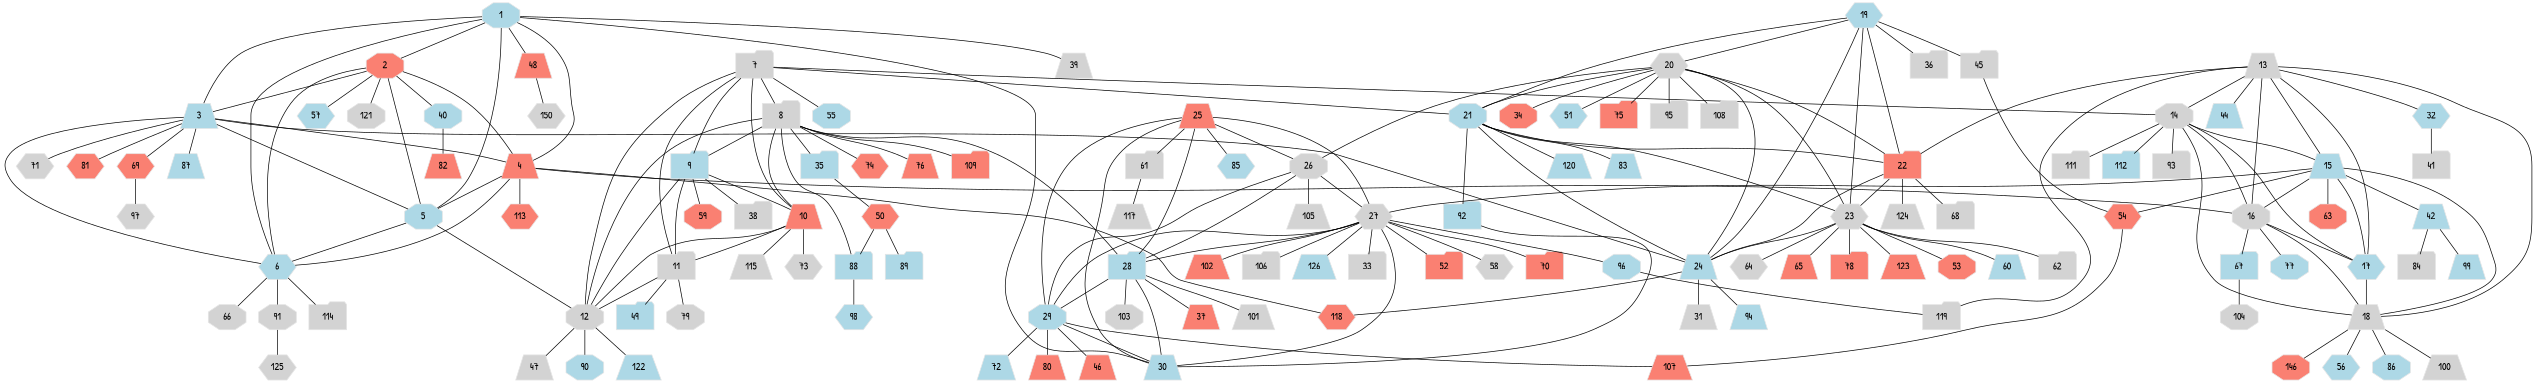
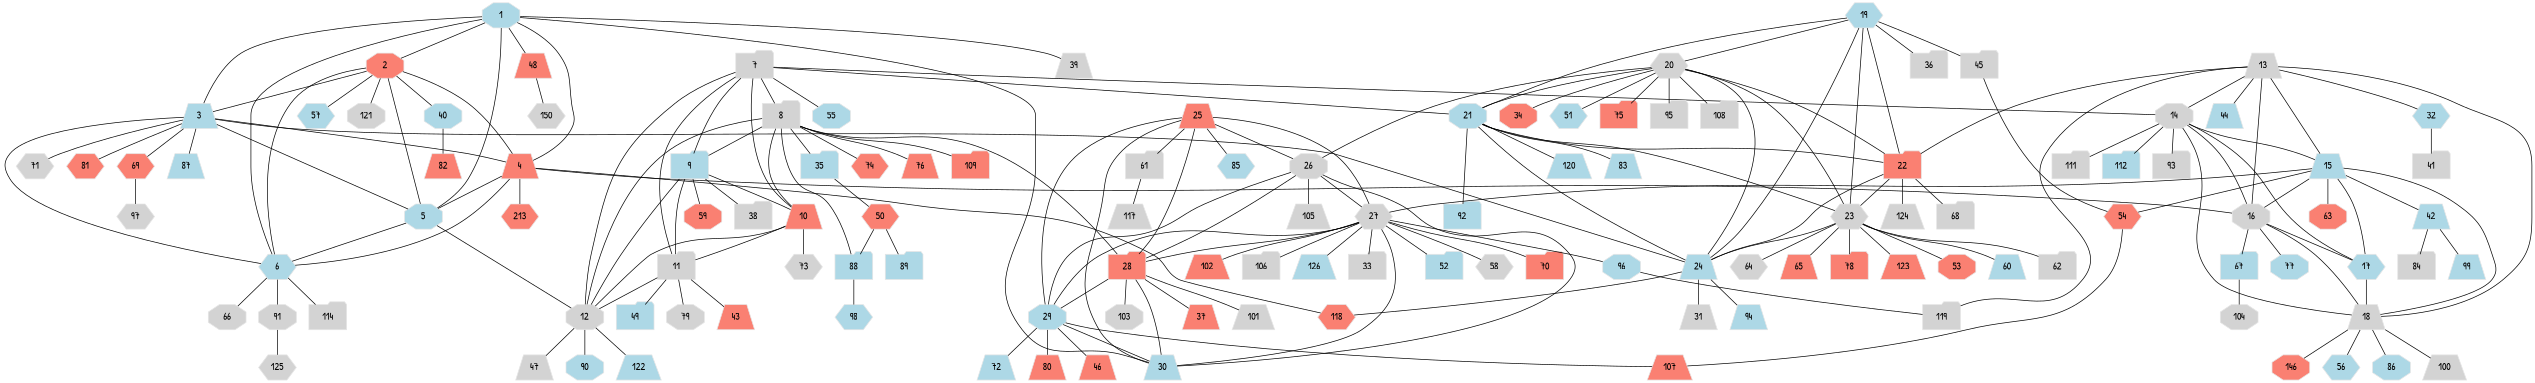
  graph {
    fontname="Patrick Hand"
    node [color=gray90 fillcolor=lightgrey fontname="Patrick Hand" shape=trapezium style=filled]
    edge [fontname="Patrick Hand"]
    1 [fillcolor=lightblue shape=octagon]
    2 [fillcolor=salmon shape=octagon]
    3 [fillcolor=lightblue]
    4 [fillcolor=salmon]
    5 [fillcolor=lightblue shape=octagon]
    6 [fillcolor=lightblue shape=hexagon]
    30 [fillcolor=lightblue]
    39
    48 [fillcolor=salmon]
    40 [fillcolor=lightblue shape=octagon]
    57 [fillcolor=lightblue shape=hexagon]
    121 [shape=octagon]
    24 [fillcolor=lightblue]
    69 [fillcolor=salmon shape=hexagon]
    71 [shape=hexagon]
    81 [fillcolor=salmon shape=hexagon]
    87 [fillcolor=lightblue]
    16 [shape=octagon]
-   113 [fillcolor=salmon shape=hexagon]
+   113 [fillcolor=salmon shape=hexagon label=213]
    118 [fillcolor=salmon shape=hexagon]
    12 [shape=octagon]
    66 [shape=octagon]
    91 [shape=octagon]
    114 [shape=folder]
    n25 [label=150 shape=hexagon]
    82 [fillcolor=salmon]
    31
    94 [fillcolor=lightblue]
    97 [shape=hexagon]
    17 [fillcolor=lightblue shape=hexagon]
    18
    67 [fillcolor=lightblue shape=folder]
    77 [fillcolor=lightblue shape=octagon]
    47
    90 [fillcolor=lightblue shape=octagon]
    122 [fillcolor=lightblue]
    125 [shape=hexagon]
    7 [shape=folder]
    8 [shape=folder]
    9 [fillcolor=lightblue shape=folder]
    10 [fillcolor=salmon]
    11 [shape=folder]
    14 [shape=octagon]
    21 [fillcolor=lightblue shape=octagon]
    55 [fillcolor=lightblue shape=octagon]
-   28 [fillcolor=lightblue shape=folder]
+   28 [fillcolor=salmon shape=folder]
    35 [fillcolor=lightblue shape=folder]
    74 [fillcolor=salmon shape=hexagon]
    76 [fillcolor=salmon]
    109 [fillcolor=salmon shape=folder]
    88 [fillcolor=lightblue shape=folder]
    38 [shape=folder]
    59 [fillcolor=salmon shape=octagon]
    73 [shape=hexagon]
-   115
+   43 [fillcolor=salmon]
    49 [fillcolor=lightblue shape=folder]
    79 [shape=octagon]
    15 [fillcolor=lightblue]
    93 [shape=folder]
    111 [shape=folder]
    112 [fillcolor=lightblue shape=folder]
    22 [fillcolor=salmon shape=folder]
    23 [shape=hexagon]
    83 [fillcolor=lightblue]
    92 [fillcolor=lightblue shape=folder]
    120 [fillcolor=lightblue]
    29 [fillcolor=lightblue shape=octagon]
    37 [fillcolor=salmon]
    101
    103 [shape=octagon]
    50 [fillcolor=salmon shape=hexagon]
    13
    32 [fillcolor=lightblue shape=hexagon]
    44 [fillcolor=lightblue]
    119 [shape=folder]
    27 [shape=hexagon]
    42 [fillcolor=lightblue]
    54 [fillcolor=salmon shape=hexagon]
    63 [fillcolor=salmon shape=octagon]
    56 [fillcolor=lightblue shape=hexagon]
    86 [fillcolor=lightblue shape=octagon]
    100
    n84 [fillcolor=salmon label=146 shape=octagon]
    68 [shape=folder]
    124
    41 [shape=folder]
    33 [shape=folder]
-   52 [fillcolor=salmon shape=folder]
+   52 [fillcolor=lightblue shape=folder]
    58 [shape=hexagon]
    70 [fillcolor=salmon shape=folder]
    96 [fillcolor=lightblue shape=octagon]
    102 [fillcolor=salmon]
    106 [shape=folder]
    126 [fillcolor=lightblue]
    84 [shape=folder]
    99 [fillcolor=lightblue]
    107 [fillcolor=salmon]
    104 [shape=octagon]
    19 [fillcolor=lightblue shape=hexagon]
    20 [shape=hexagon]
    36 [shape=folder]
    45 [shape=folder]
    26 [shape=octagon]
    34 [fillcolor=salmon shape=octagon]
    51 [fillcolor=lightblue shape=hexagon]
    75 [fillcolor=salmon shape=folder]
    95 [shape=folder]
    108 [shape=folder]
    53 [fillcolor=salmon shape=octagon]
    60 [fillcolor=lightblue]
    62 [shape=folder]
    64 [shape=hexagon]
    65 [fillcolor=salmon]
    78 [fillcolor=salmon shape=folder]
    123 [fillcolor=salmon]
    105
    25 [fillcolor=salmon]
    61 [shape=folder]
    85 [fillcolor=lightblue shape=hexagon]
    46 [fillcolor=salmon]
    72 [fillcolor=lightblue]
    80 [fillcolor=salmon]
    117
    89 [fillcolor=lightblue shape=folder]
    98 [fillcolor=lightblue shape=hexagon]
    1 -- 2
    1 -- 3
    1 -- 4
    1 -- 5
    1 -- 6
    1 -- 30
    1 -- 39
    1 -- 48
    2 -- 3
    2 -- 4
    2 -- 5
    2 -- 6
    2 -- 40
    2 -- 57
    2 -- 121
    3 -- 4
    3 -- 5
    3 -- 6
    3 -- 24
    3 -- 69
    3 -- 71
    3 -- 81
    3 -- 87
    4 -- 5
    4 -- 6
    4 -- 16
    4 -- 113
    4 -- 118
    5 -- 6
    5 -- 12
    6 -- 66
    6 -- 91
    6 -- 114
    48 -- n25
    40 -- 82
    24 -- 118
    24 -- 31
    24 -- 94
    69 -- 97
    16 -- 17
    16 -- 18
    16 -- 67
    16 -- 77
    12 -- 47
    12 -- 90
    12 -- 122
    91 -- 125
    17 -- 18
    18 -- 56
    18 -- 86
    18 -- 100
    18 -- n84
    67 -- 104
    7 -- 12
    7 -- 8
    7 -- 9
    7 -- 10
    7 -- 11
    7 -- 14
    7 -- 21
    7 -- 55
    8 -- 12
    8 -- 9
    8 -- 10
    8 -- 28
    8 -- 35
    8 -- 74
    8 -- 76
    8 -- 109
    8 -- 88
    9 -- 12
    9 -- 10
    9 -- 11
    9 -- 38
    9 -- 59
    10 -- 12
    10 -- 11
    10 -- 73
-   10 -- 115
    11 -- 12
+   11 -- 43
    11 -- 49
    11 -- 79
    14 -- 16
    14 -- 17
    14 -- 18
    14 -- 15
    14 -- 93
    14 -- 111
    14 -- 112
    21 -- 24
    21 -- 22
    21 -- 23
    21 -- 83
    21 -- 92
    21 -- 120
    28 -- 30
    28 -- 29
    28 -- 37
    28 -- 101
    28 -- 103
    35 -- 50
    88 -- 98
    15 -- 16
    15 -- 17
    15 -- 18
    15 -- 27
    15 -- 42
    15 -- 54
    15 -- 63
    22 -- 24
    22 -- 23
    22 -- 68
    22 -- 124
    23 -- 24
    23 -- 53
    23 -- 60
    23 -- 62
    23 -- 64
    23 -- 65
    23 -- 78
    23 -- 123
    29 -- 30
    29 -- 107
    29 -- 46
    29 -- 72
    29 -- 80
    50 -- 88
    50 -- 89
    13 -- 16
-   13 -- 17
    13 -- 18
    13 -- 14
    13 -- 15
    13 -- 22
    13 -- 32
    13 -- 44
    13 -- 119
    32 -- 41
    27 -- 30
    27 -- 28
    27 -- 29
    27 -- 33
    27 -- 52
    27 -- 58
    27 -- 70
    27 -- 96
    27 -- 102
    27 -- 106
    27 -- 126
    42 -- 84
    42 -- 99
    54 -- 107
    96 -- 119
    19 -- 24
    19 -- 21
    19 -- 22
    19 -- 23
    19 -- 20
    19 -- 36
    19 -- 45
    20 -- 24
    20 -- 21
    20 -- 22
    20 -- 23
    20 -- 26
    20 -- 34
    20 -- 51
    20 -- 75
    20 -- 95
    20 -- 108
    45 -- 54
-   92 -- 30
+   26 -- 30
    26 -- 28
    26 -- 29
    26 -- 27
    26 -- 105
    25 -- 30
    25 -- 28
    25 -- 29
    25 -- 27
    25 -- 26
    25 -- 61
    25 -- 85
    61 -- 117
  }
